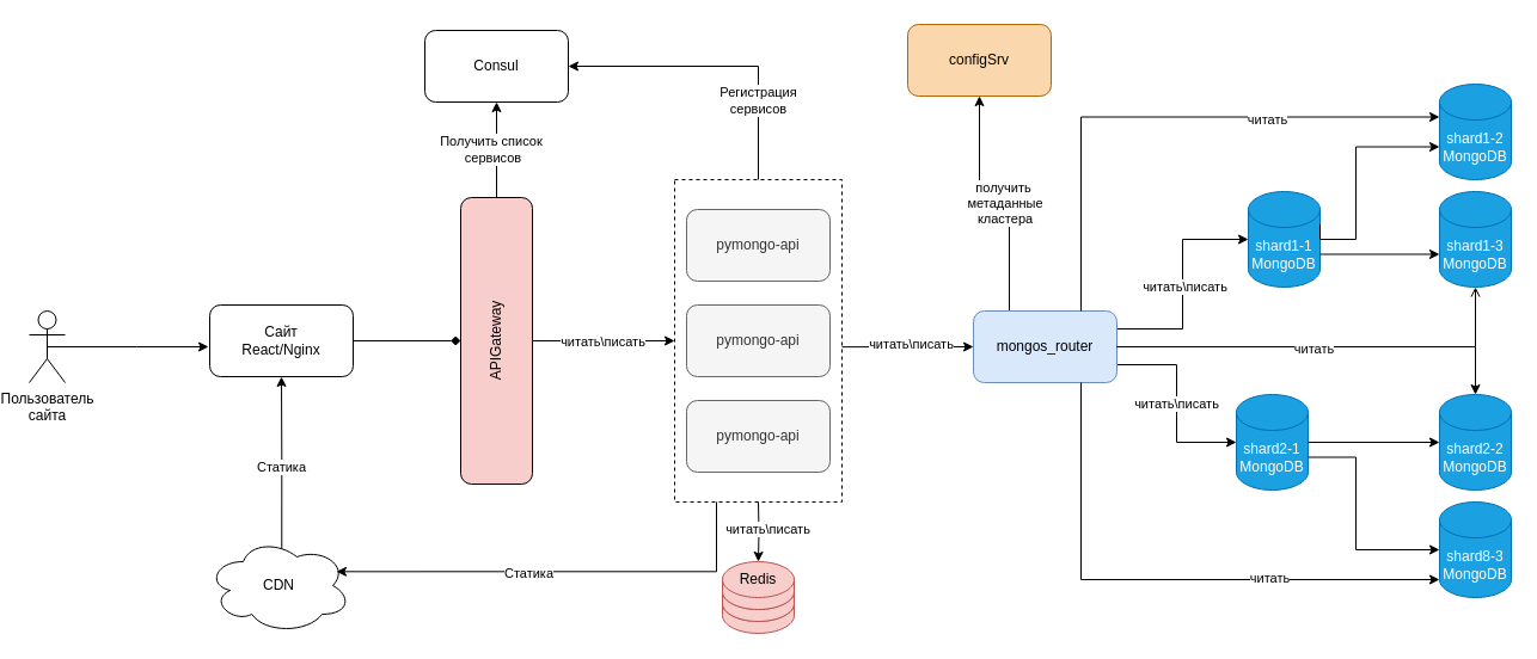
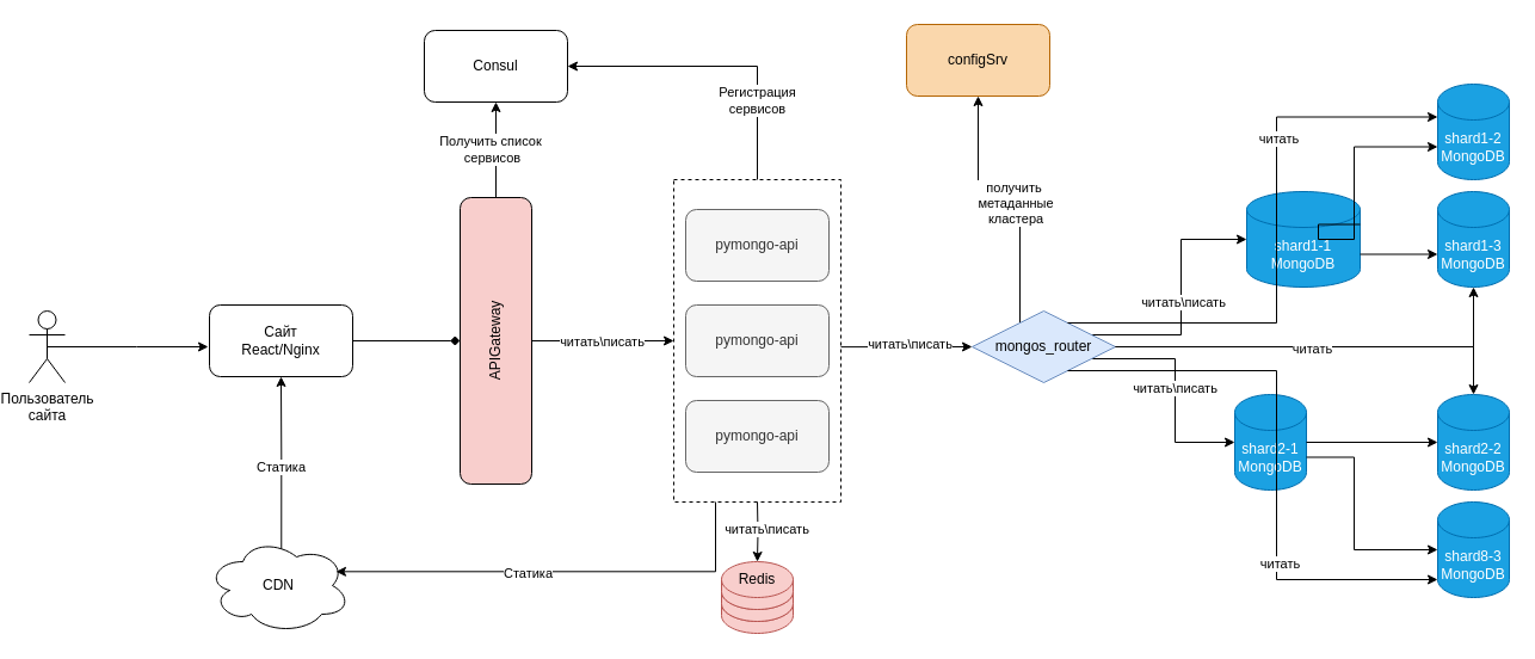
  <mxCell id="0" />
  <mxCell id="1" parent="0" />
  <mxCell id="2" value="" style="shape=cylinder3;whiteSpace=wrap;html=1;boundedLbl=1;backgroundOutline=1;size=15;fillColor=#f8cecc;strokeColor=#b85450;" vertex="1" parent="1"><mxGeometry x="600" y="490" width="60" height="40" as="geometry" /></mxCell>
  <mxCell id="3" value="" style="shape=cylinder3;whiteSpace=wrap;html=1;boundedLbl=1;backgroundOutline=1;size=15;fillColor=#f8cecc;strokeColor=#b85450;" vertex="1" parent="1"><mxGeometry x="600" y="480" width="60" height="40" as="geometry" /></mxCell>
  <mxCell id="4" value="" style="shape=cylinder3;whiteSpace=wrap;html=1;boundedLbl=1;backgroundOutline=1;size=15;fillColor=#f8cecc;strokeColor=#b85450;" vertex="1" parent="1"><mxGeometry x="600" y="470" width="60" height="40" as="geometry" /></mxCell>
  <mxCell id="5" value="Redis" style="text;html=1;align=center;verticalAlign=middle;whiteSpace=wrap;rounded=0;fillColor=none;strokeColor=none;" vertex="1" parent="1"><mxGeometry x="605" y="475" width="50" height="20" as="geometry" /></mxCell>
- <mxCell id="6" value="&lt;div&gt;shard1-1&lt;div&gt;MongoDB&lt;/div&gt;&lt;/div&gt;" style="shape=cylinder3;whiteSpace=wrap;html=1;boundedLbl=1;backgroundOutline=1;size=15;fillColor=#1ba1e2;fontColor=#ffffff;strokeColor=#006EAF;" vertex="1" parent="1"><mxGeometry x="1040" y="160" width="60" height="80" as="geometry" /></mxCell>
+ <mxCell id="6" value="&lt;div&gt;shard1-1&lt;div&gt;MongoDB&lt;/div&gt;&lt;/div&gt;" style="shape=cylinder3;whiteSpace=wrap;html=1;boundedLbl=1;backgroundOutline=1;size=15;fillColor=#1ba1e2;fontColor=#ffffff;strokeColor=#006EAF;" vertex="1" parent="1"><mxGeometry x="1040" y="160" width="95" height="80" as="geometry" /></mxCell>
  <mxCell id="7" value="pymongo-api" style="rounded=1;whiteSpace=wrap;html=1;fillColor=#f5f5f5;fontColor=#333333;strokeColor=#666666;" vertex="1" parent="1"><mxGeometry x="570" y="255" width="120" height="60" as="geometry" /></mxCell>
  <mxCell id="8" style="edgeStyle=orthogonalEdgeStyle;rounded=0;orthogonalLoop=1;jettySize=auto;html=1;entryX=0;entryY=0.5;entryDx=0;entryDy=0;entryPerimeter=0;exitX=1;exitY=0.25;exitDx=0;exitDy=0;" edge="1" parent="1" source="16" target="6"><mxGeometry relative="1" as="geometry"><mxPoint x="950" y="290" as="sourcePoint" /></mxGeometry></mxCell>
  <mxCell id="9" value="читать\писать" style="edgeLabel;html=1;align=center;verticalAlign=middle;resizable=0;points=[];" connectable="0" vertex="1" parent="8"><mxGeometry x="-0.016" y="-1" relative="1" as="geometry"><mxPoint as="offset" /></mxGeometry></mxCell>
  <mxCell id="10" value="shard2-1&lt;div&gt;MongoDB&lt;/div&gt;" style="shape=cylinder3;whiteSpace=wrap;html=1;boundedLbl=1;backgroundOutline=1;size=15;fillColor=#1ba1e2;fontColor=#ffffff;strokeColor=#006EAF;" vertex="1" parent="1"><mxGeometry x="1030" y="330" width="60" height="80" as="geometry" /></mxCell>
  <mxCell id="11" style="edgeStyle=orthogonalEdgeStyle;rounded=0;orthogonalLoop=1;jettySize=auto;html=1;entryX=0;entryY=0.5;entryDx=0;entryDy=0;entryPerimeter=0;exitX=1;exitY=0.75;exitDx=0;exitDy=0;" edge="1" parent="1" source="16" target="10"><mxGeometry relative="1" as="geometry"><mxPoint x="960" y="310" as="sourcePoint" /><mxPoint x="920" y="350" as="targetPoint" /></mxGeometry></mxCell>
  <mxCell id="12" value="читать\писать" style="edgeLabel;html=1;align=center;verticalAlign=middle;resizable=0;points=[];" connectable="0" vertex="1" parent="11"><mxGeometry x="-0.006" y="-1" relative="1" as="geometry"><mxPoint as="offset" /></mxGeometry></mxCell>
  <mxCell id="13" value="&lt;span style=&quot;color: rgb(0, 0, 0);&quot;&gt;configSrv&lt;/span&gt;" style="rounded=1;whiteSpace=wrap;html=1;fillColor=#fad7ac;strokeColor=#b46504;" vertex="1" parent="1"><mxGeometry x="755" y="20" width="120" height="60" as="geometry" /></mxCell>
  <mxCell id="14" style="edgeStyle=orthogonalEdgeStyle;rounded=0;orthogonalLoop=1;jettySize=auto;html=1;entryX=0.5;entryY=1;entryDx=0;entryDy=0;exitX=0.25;exitY=0;exitDx=0;exitDy=0;" edge="1" parent="1" source="16" target="13"><mxGeometry relative="1" as="geometry" /></mxCell>
  <mxCell id="15" value="получить&lt;div&gt;&amp;nbsp;метаданные&lt;/div&gt;&lt;div&gt;&amp;nbsp;кластера&lt;/div&gt;" style="edgeLabel;html=1;align=center;verticalAlign=middle;resizable=0;points=[];" connectable="0" vertex="1" parent="14"><mxGeometry x="-0.059" y="-1" relative="1" as="geometry"><mxPoint as="offset" /></mxGeometry></mxCell>
- <mxCell id="16" value="mongos_router" style="rounded=1;whiteSpace=wrap;html=1;fillColor=#dae8fc;strokeColor=#6c8ebf;" vertex="1" parent="1"><mxGeometry x="810" y="260" width="120" height="60" as="geometry" /></mxCell>
+ <mxCell id="16" value="mongos_router" style="rhombus;whiteSpace=wrap;html=1;fillColor=#dae8fc;strokeColor=#6c8ebf;" vertex="1" parent="1"><mxGeometry x="810" y="260" width="120" height="60" as="geometry" /></mxCell>
  <mxCell id="17" value="&lt;div&gt;shard1-3&lt;div&gt;MongoDB&lt;/div&gt;&lt;/div&gt;" style="shape=cylinder3;whiteSpace=wrap;html=1;boundedLbl=1;backgroundOutline=1;size=15;fillColor=#1ba1e2;fontColor=#ffffff;strokeColor=#006EAF;" vertex="1" parent="1"><mxGeometry x="1200" y="160" width="60" height="80" as="geometry" /></mxCell>
  <mxCell id="18" value="&lt;div&gt;shard1-2&lt;div&gt;MongoDB&lt;/div&gt;&lt;/div&gt;" style="shape=cylinder3;whiteSpace=wrap;html=1;boundedLbl=1;backgroundOutline=1;size=15;fillColor=#1ba1e2;fontColor=#ffffff;strokeColor=#006EAF;" vertex="1" parent="1"><mxGeometry x="1200" y="70" width="60" height="80" as="geometry" /></mxCell>
  <mxCell id="19" style="edgeStyle=orthogonalEdgeStyle;rounded=0;orthogonalLoop=1;jettySize=auto;html=1;exitX=1;exitY=0;exitDx=0;exitDy=52.5;exitPerimeter=0;entryX=0;entryY=0;entryDx=0;entryDy=52.5;entryPerimeter=0;" edge="1" parent="1" source="6" target="17"><mxGeometry relative="1" as="geometry" /></mxCell>
  <mxCell id="20" style="edgeStyle=orthogonalEdgeStyle;rounded=0;orthogonalLoop=1;jettySize=auto;html=1;exitX=1;exitY=0;exitDx=0;exitDy=27.5;exitPerimeter=0;entryX=0;entryY=0;entryDx=0;entryDy=52.5;entryPerimeter=0;" edge="1" parent="1" source="6" target="18"><mxGeometry relative="1" as="geometry"><Array as="points"><mxPoint x="1100" y="200" /><mxPoint x="1130" y="200" /><mxPoint x="1130" y="123" /></Array></mxGeometry></mxCell>
  <mxCell id="21" value="shard8-3&lt;div&gt;MongoDB&lt;/div&gt;" style="shape=cylinder3;whiteSpace=wrap;html=1;boundedLbl=1;backgroundOutline=1;size=15;fillColor=#1ba1e2;fontColor=#ffffff;strokeColor=#006EAF;" vertex="1" parent="1"><mxGeometry x="1200" y="420" width="60" height="80" as="geometry" /></mxCell>
  <mxCell id="22" value="shard2-2&lt;div&gt;MongoDB&lt;/div&gt;" style="shape=cylinder3;whiteSpace=wrap;html=1;boundedLbl=1;backgroundOutline=1;size=15;fillColor=#1ba1e2;fontColor=#ffffff;strokeColor=#006EAF;" vertex="1" parent="1"><mxGeometry x="1200" y="330" width="60" height="80" as="geometry" /></mxCell>
  <mxCell id="23" style="edgeStyle=orthogonalEdgeStyle;rounded=0;orthogonalLoop=1;jettySize=auto;html=1;exitX=1;exitY=0.5;exitDx=0;exitDy=0;exitPerimeter=0;entryX=0;entryY=0.5;entryDx=0;entryDy=0;entryPerimeter=0;" edge="1" parent="1" source="10" target="22"><mxGeometry relative="1" as="geometry" /></mxCell>
  <mxCell id="24" style="edgeStyle=orthogonalEdgeStyle;rounded=0;orthogonalLoop=1;jettySize=auto;html=1;exitX=1;exitY=0;exitDx=0;exitDy=52.5;exitPerimeter=0;entryX=0;entryY=0.5;entryDx=0;entryDy=0;entryPerimeter=0;" edge="1" parent="1" source="10" target="21"><mxGeometry relative="1" as="geometry"><Array as="points"><mxPoint x="1130" y="383" /><mxPoint x="1130" y="460" /></Array></mxGeometry></mxCell>
  <mxCell id="25" style="edgeStyle=orthogonalEdgeStyle;rounded=0;orthogonalLoop=1;jettySize=auto;html=1;exitX=1;exitY=0.5;exitDx=0;exitDy=0;entryX=0.5;entryY=0;entryDx=0;entryDy=0;entryPerimeter=0;" edge="1" parent="1" source="16" target="22"><mxGeometry relative="1" as="geometry" /></mxCell>
- <mxCell id="26" style="edgeStyle=orthogonalEdgeStyle;rounded=0;orthogonalLoop=1;jettySize=auto;html=1;exitX=1;exitY=0.5;exitDx=0;exitDy=0;entryX=0.5;entryY=1;entryDx=0;entryDy=0;entryPerimeter=0;endArrow=open;" edge="1" parent="1" source="16" target="17"><mxGeometry relative="1" as="geometry" /></mxCell>
+ <mxCell id="26" style="edgeStyle=orthogonalEdgeStyle;rounded=0;orthogonalLoop=1;jettySize=auto;html=1;exitX=1;exitY=0.5;exitDx=0;exitDy=0;entryX=0.5;entryY=1;entryDx=0;entryDy=0;entryPerimeter=0;" edge="1" parent="1" source="16" target="17"><mxGeometry relative="1" as="geometry" /></mxCell>
  <mxCell id="27" value="читать" style="edgeLabel;html=1;align=center;verticalAlign=middle;resizable=0;points=[];" connectable="0" vertex="1" parent="26"><mxGeometry x="-0.061" y="-1" relative="1" as="geometry"><mxPoint as="offset" /></mxGeometry></mxCell>
  <mxCell id="28" style="edgeStyle=orthogonalEdgeStyle;rounded=0;orthogonalLoop=1;jettySize=auto;html=1;exitX=0.75;exitY=1;exitDx=0;exitDy=0;entryX=0;entryY=1;entryDx=0;entryDy=-15;entryPerimeter=0;" edge="1" parent="1" source="16" target="21"><mxGeometry relative="1" as="geometry" /></mxCell>
  <mxCell id="29" value="читать" style="edgeLabel;html=1;align=center;verticalAlign=middle;resizable=0;points=[];" connectable="0" vertex="1" parent="28"><mxGeometry x="0.386" y="2" relative="1" as="geometry"><mxPoint as="offset" /></mxGeometry></mxCell>
  <mxCell id="30" style="edgeStyle=orthogonalEdgeStyle;rounded=0;orthogonalLoop=1;jettySize=auto;html=1;exitX=0.75;exitY=0;exitDx=0;exitDy=0;entryX=0;entryY=0;entryDx=0;entryDy=27.5;entryPerimeter=0;" edge="1" parent="1" source="16" target="18"><mxGeometry relative="1" as="geometry" /></mxCell>
  <mxCell id="31" value="читать" style="edgeLabel;html=1;align=center;verticalAlign=middle;resizable=0;points=[];" connectable="0" vertex="1" parent="30"><mxGeometry x="0.374" y="-1" relative="1" as="geometry"><mxPoint y="1" as="offset" /></mxGeometry></mxCell>
  <mxCell id="32" style="edgeStyle=orthogonalEdgeStyle;rounded=0;orthogonalLoop=1;jettySize=auto;html=1;exitX=0.25;exitY=1;exitDx=0;exitDy=0;entryX=0.5;entryY=0;entryDx=0;entryDy=0;entryPerimeter=0;" edge="1" parent="1" target="4"><mxGeometry relative="1" as="geometry"><mxPoint x="630" y="420" as="sourcePoint" /></mxGeometry></mxCell>
  <mxCell id="33" value="Text" style="edgeLabel;html=1;align=center;verticalAlign=middle;resizable=0;points=[];" connectable="0" vertex="1" parent="32"><mxGeometry x="-0.089" relative="1" as="geometry"><mxPoint as="offset" /></mxGeometry></mxCell>
  <mxCell id="34" value="читать\писать" style="edgeLabel;html=1;align=center;verticalAlign=middle;resizable=0;points=[];" connectable="0" vertex="1" parent="32"><mxGeometry x="-0.083" y="7" relative="1" as="geometry"><mxPoint as="offset" /></mxGeometry></mxCell>
  <mxCell id="35" style="edgeStyle=orthogonalEdgeStyle;rounded=0;orthogonalLoop=1;jettySize=auto;html=1;exitX=1;exitY=0.5;exitDx=0;exitDy=0;entryX=0.25;entryY=1;entryDx=0;entryDy=0;" edge="1" parent="1" source="39"><mxGeometry relative="1" as="geometry"><mxPoint x="411" y="85" as="targetPoint" /></mxGeometry></mxCell>
  <mxCell id="36" value="Получить список&amp;nbsp;&lt;div&gt;сервисов&lt;/div&gt;" style="edgeLabel;html=1;align=center;verticalAlign=middle;resizable=0;points=[];" connectable="0" vertex="1" parent="35"><mxGeometry x="0.025" y="4" relative="1" as="geometry"><mxPoint as="offset" /></mxGeometry></mxCell>
  <mxCell id="37" style="edgeStyle=orthogonalEdgeStyle;rounded=0;orthogonalLoop=1;jettySize=auto;html=1;exitX=0.5;exitY=1;exitDx=0;exitDy=0;entryX=0;entryY=0.5;entryDx=0;entryDy=0;" edge="1" parent="1" source="39" target="47"><mxGeometry relative="1" as="geometry"><mxPoint x="541" y="285" as="targetPoint" /></mxGeometry></mxCell>
  <mxCell id="38" value="читать\писать" style="edgeLabel;html=1;align=center;verticalAlign=middle;resizable=0;points=[];" connectable="0" vertex="1" parent="37"><mxGeometry x="-0.019" relative="1" as="geometry"><mxPoint as="offset" /></mxGeometry></mxCell>
  <mxCell id="39" value="APIGateway" style="rounded=1;whiteSpace=wrap;html=1;rotation=-90;fillColor=#f8cecc;" vertex="1" parent="1"><mxGeometry x="291" y="255" width="240" height="60" as="geometry" /></mxCell>
  <mxCell id="40" value="pymongo-api" style="rounded=1;whiteSpace=wrap;html=1;fillColor=#f5f5f5;fontColor=#333333;strokeColor=#666666;" vertex="1" parent="1"><mxGeometry x="570" y="175" width="120" height="60" as="geometry" /></mxCell>
  <mxCell id="41" value="pymongo-api" style="rounded=1;whiteSpace=wrap;html=1;fillColor=#f5f5f5;fontColor=#333333;strokeColor=#666666;" vertex="1" parent="1"><mxGeometry x="570" y="335" width="120" height="60" as="geometry" /></mxCell>
  <mxCell id="42" value="&lt;span style=&quot;color: rgb(0, 0, 0);&quot;&gt;Consul&lt;/span&gt;" style="rounded=1;whiteSpace=wrap;html=1;" vertex="1" parent="1"><mxGeometry x="351" y="25" width="120" height="60" as="geometry" /></mxCell>
  <mxCell id="43" style="edgeStyle=orthogonalEdgeStyle;rounded=0;orthogonalLoop=1;jettySize=auto;html=1;exitX=0.5;exitY=0;exitDx=0;exitDy=0;entryX=1;entryY=0.5;entryDx=0;entryDy=0;" edge="1" parent="1" source="47" target="42"><mxGeometry relative="1" as="geometry" /></mxCell>
  <mxCell id="44" value="Регистрация&lt;div&gt;сервисов&lt;/div&gt;" style="edgeLabel;html=1;align=center;verticalAlign=middle;resizable=0;points=[];" connectable="0" vertex="1" parent="43"><mxGeometry x="-0.474" y="1" relative="1" as="geometry"><mxPoint as="offset" /></mxGeometry></mxCell>
  <mxCell id="45" style="edgeStyle=orthogonalEdgeStyle;rounded=0;orthogonalLoop=1;jettySize=auto;html=1;exitX=1;exitY=0.519;exitDx=0;exitDy=0;exitPerimeter=0;" edge="1" parent="1" source="47" target="16"><mxGeometry relative="1" as="geometry" /></mxCell>
  <mxCell id="46" value="читать\писать" style="edgeLabel;html=1;align=center;verticalAlign=middle;resizable=0;points=[];" connectable="0" vertex="1" parent="45"><mxGeometry x="0.061" y="3" relative="1" as="geometry"><mxPoint as="offset" /></mxGeometry></mxCell>
  <mxCell id="47" value="" style="rounded=0;whiteSpace=wrap;html=1;dashed=1;fillColor=none;" vertex="1" parent="1"><mxGeometry x="560" y="150" width="140" height="270" as="geometry" /></mxCell>
  <mxCell id="48" value="CDN" style="ellipse;shape=cloud;whiteSpace=wrap;html=1;" vertex="1" parent="1"><mxGeometry x="169" y="450" width="120" height="80" as="geometry" /></mxCell>
  <mxCell id="49" style="edgeStyle=orthogonalEdgeStyle;rounded=0;orthogonalLoop=1;jettySize=auto;html=1;exitX=1;exitY=0.5;exitDx=0;exitDy=0;entryX=0.5;entryY=0;entryDx=0;entryDy=0;endArrow=diamond;" edge="1" parent="1" source="50" target="39"><mxGeometry relative="1" as="geometry" /></mxCell>
  <mxCell id="50" value="Сайт&lt;div&gt;React/Nginx&lt;/div&gt;" style="rounded=1;whiteSpace=wrap;html=1;" vertex="1" parent="1"><mxGeometry x="171" y="255" width="120" height="60" as="geometry" /></mxCell>
  <mxCell id="51" style="edgeStyle=orthogonalEdgeStyle;rounded=0;orthogonalLoop=1;jettySize=auto;html=1;exitX=0.519;exitY=0.113;exitDx=0;exitDy=0;entryX=0.5;entryY=1;entryDx=0;entryDy=0;exitPerimeter=0;" edge="1" parent="1" source="48" target="50"><mxGeometry relative="1" as="geometry" /></mxCell>
  <mxCell id="52" value="Статика" style="edgeLabel;html=1;align=center;verticalAlign=middle;resizable=0;points=[];" connectable="0" vertex="1" parent="51"><mxGeometry x="-0.099" y="1" relative="1" as="geometry"><mxPoint y="-4" as="offset" /></mxGeometry></mxCell>
  <mxCell id="53" style="edgeStyle=orthogonalEdgeStyle;rounded=0;orthogonalLoop=1;jettySize=auto;html=1;exitX=0.25;exitY=1;exitDx=0;exitDy=0;entryX=0.9;entryY=0.354;entryDx=0;entryDy=0;entryPerimeter=0;" edge="1" parent="1" source="47" target="48"><mxGeometry relative="1" as="geometry"><Array as="points"><mxPoint x="595" y="478" /></Array></mxGeometry></mxCell>
  <mxCell id="54" value="Статика" style="edgeLabel;html=1;align=center;verticalAlign=middle;resizable=0;points=[];" connectable="0" vertex="1" parent="53"><mxGeometry x="0.146" y="1" relative="1" as="geometry"><mxPoint as="offset" /></mxGeometry></mxCell>
  <mxCell id="55" style="edgeStyle=orthogonalEdgeStyle;rounded=0;orthogonalLoop=1;jettySize=auto;html=1;exitX=0.5;exitY=0.5;exitDx=0;exitDy=0;exitPerimeter=0;" edge="1" parent="1" source="56"><mxGeometry relative="1" as="geometry"><mxPoint x="170" y="290" as="targetPoint" /></mxGeometry></mxCell>
  <mxCell id="56" value="Пользователь&lt;div&gt;сайта&lt;/div&gt;" style="shape=umlActor;verticalLabelPosition=bottom;verticalAlign=top;html=1;outlineConnect=0;" vertex="1" parent="1"><mxGeometry x="20" y="260" width="30" height="60" as="geometry" /></mxCell>
